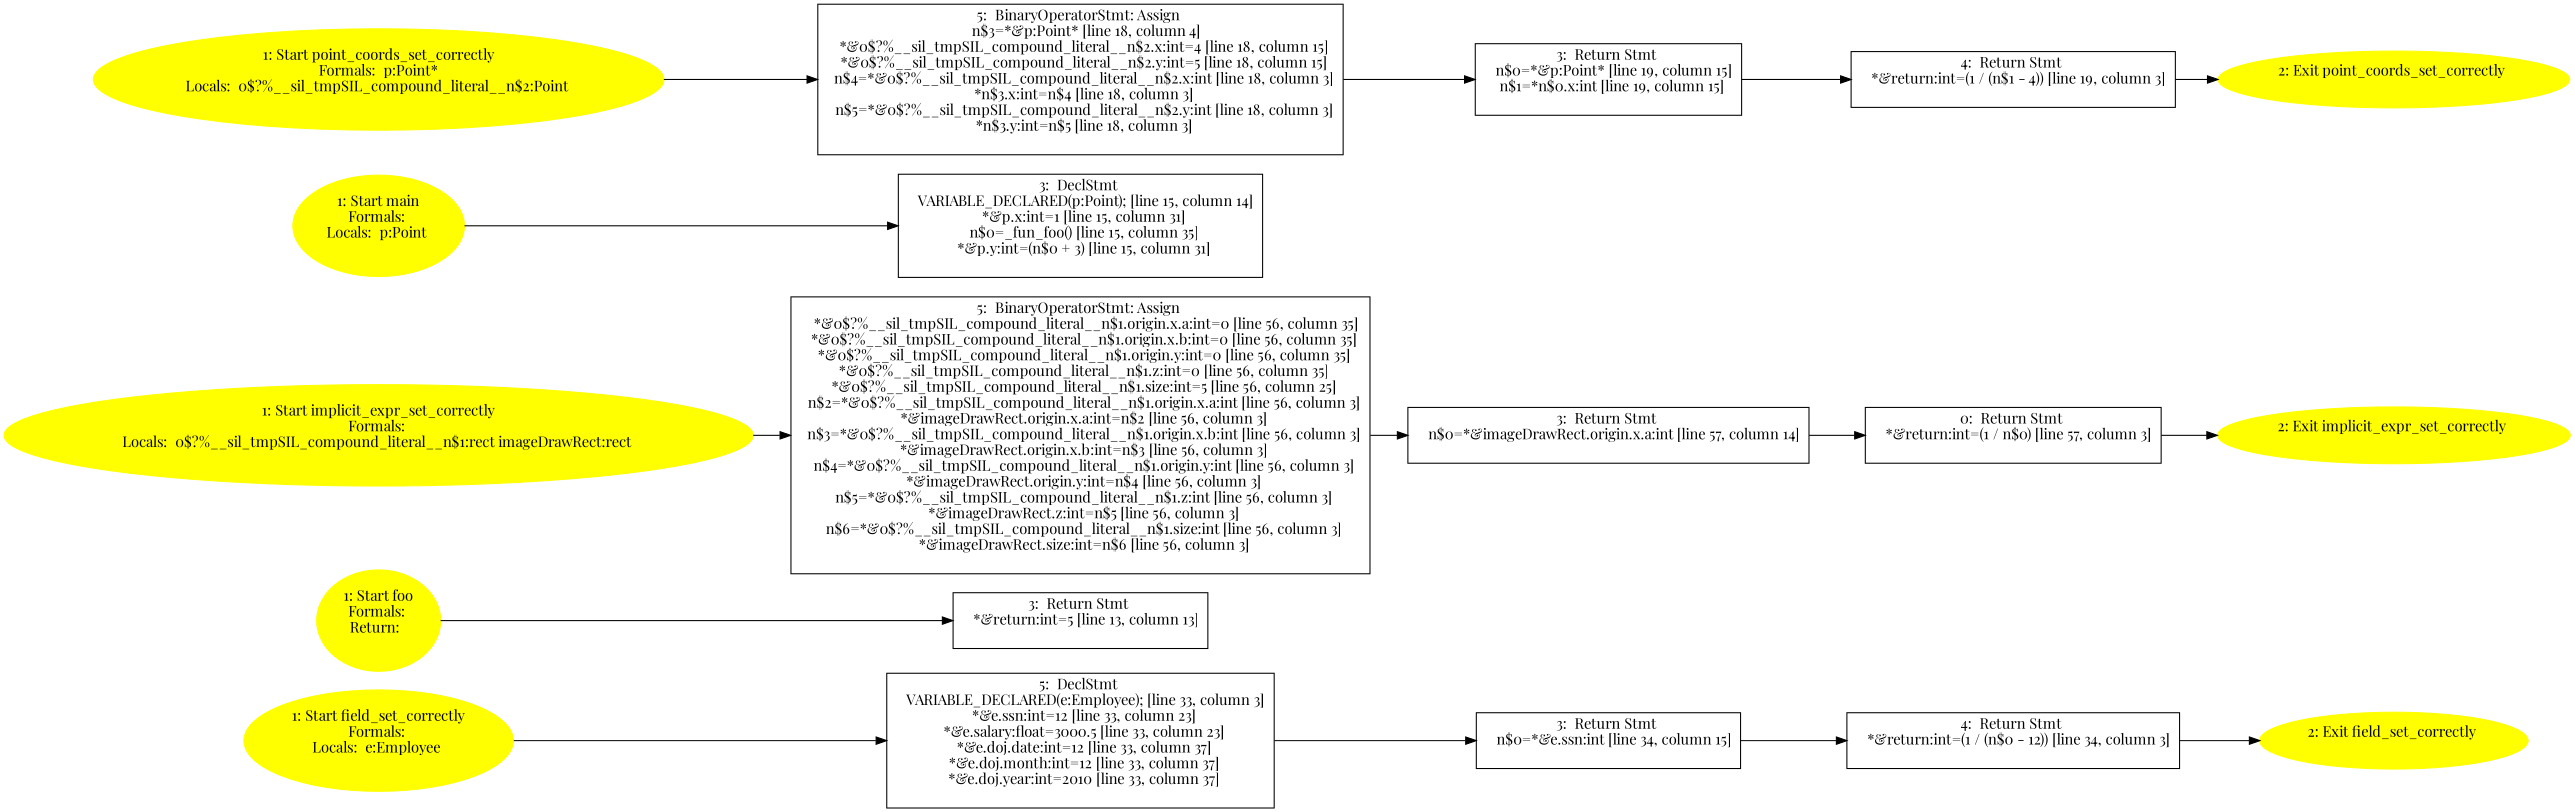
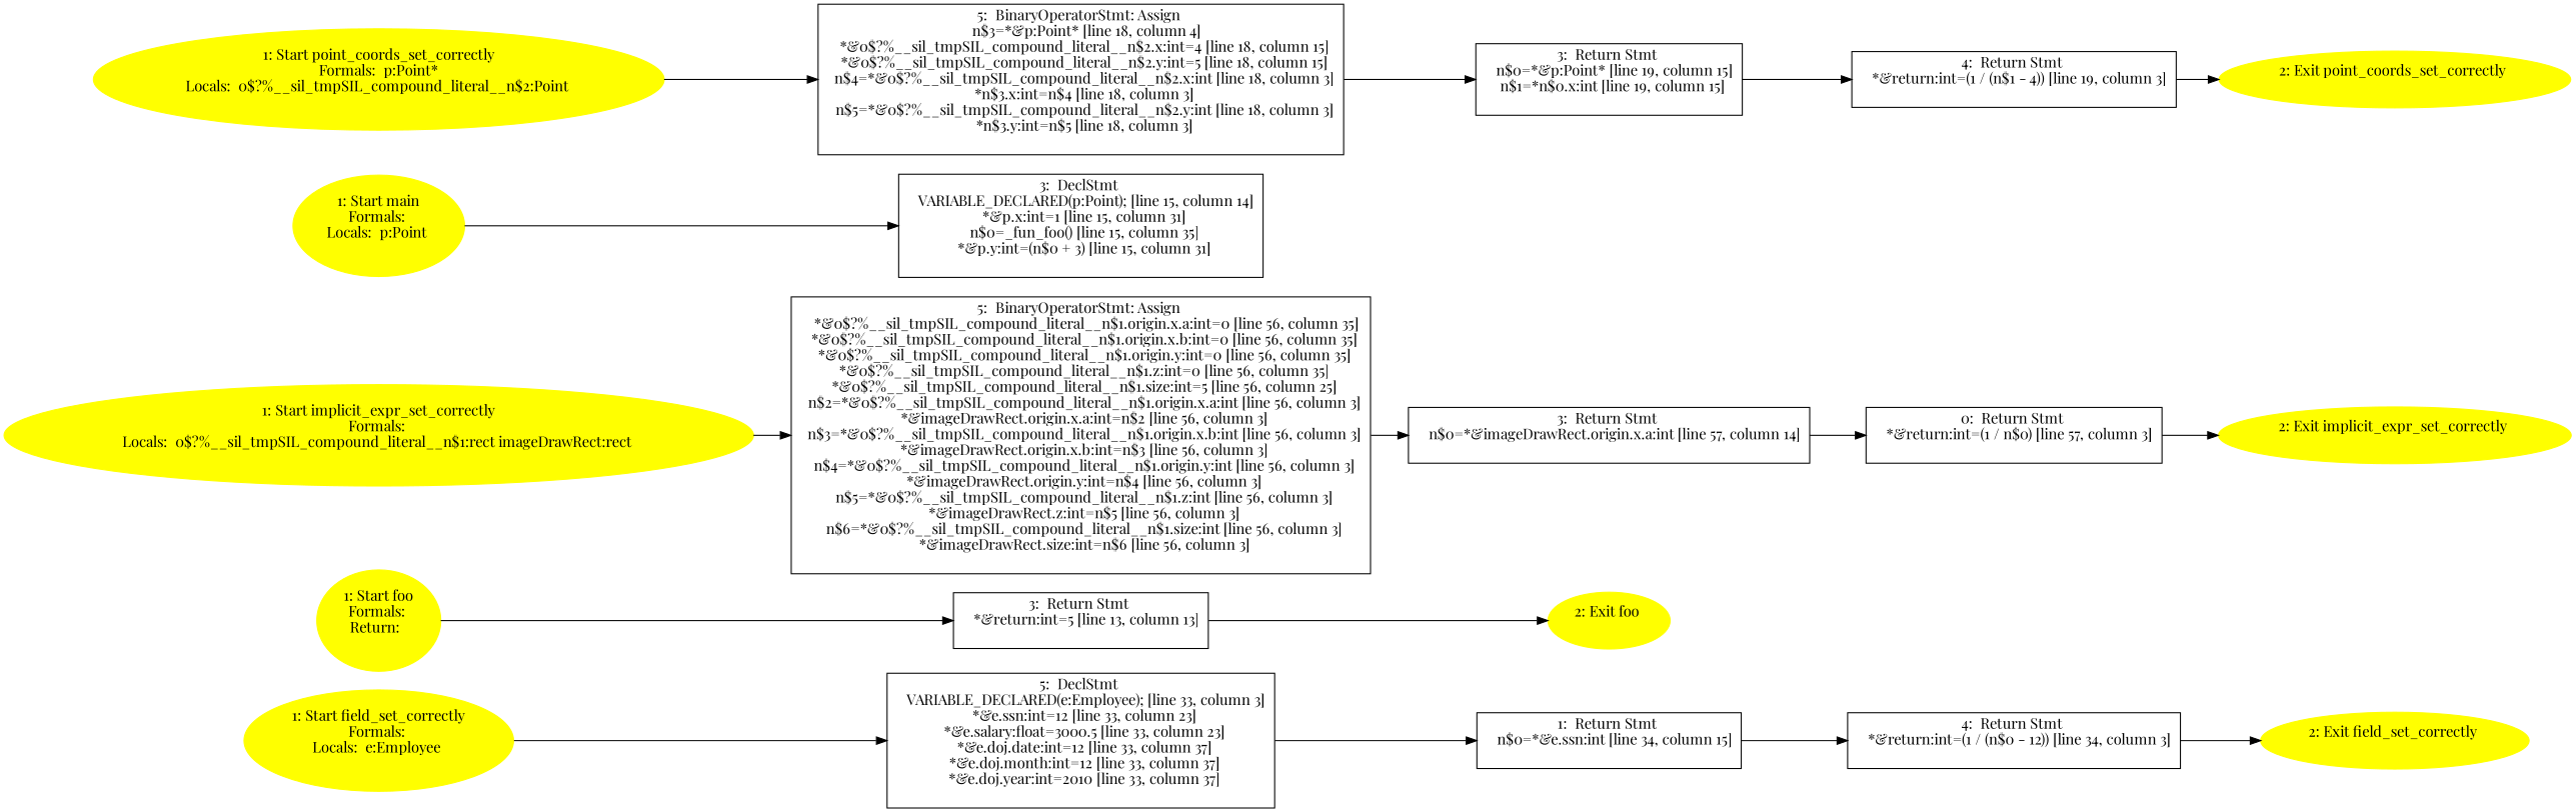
  digraph {
    fontname="Playfair Display"
    rankdir=LR
    node [fontname="Playfair Display" shape=box]
    edge [fontname="Playfair Display"]
    n1 [color=yellow label="1: Start field_set_correctly\nFormals: \nLocals:  e:Employee \n  " style=filled shape=""]
    n2 [label="5:  DeclStmt \n   VARIABLE_DECLARED(e:Employee); [line 33, column 3]\n  *&e.ssn:int=12 [line 33, column 23]\n  *&e.salary:float=3000.5 [line 33, column 23]\n  *&e.doj.date:int=12 [line 33, column 37]\n  *&e.doj.month:int=12 [line 33, column 37]\n  *&e.doj.year:int=2010 [line 33, column 37]\n "]
-   n3 [label="3:  Return Stmt \n   n$0=*&e.ssn:int [line 34, column 15]\n "]
+   n3 [label="1:  Return Stmt \n   n$0=*&e.ssn:int [line 34, column 15]\n "]
    n4 [label="4:  Return Stmt \n   *&return:int=(1 / (n$0 - 12)) [line 34, column 3]\n "]
    n5 [color=yellow label="2: Exit field_set_correctly \n  " style=filled shape=""]
    n6 [color=yellow label="1: Start foo\nFormals: \nReturn:  \n  " style=filled shape=""]
    n7 [label="3:  Return Stmt \n   *&return:int=5 [line 13, column 13]\n "]
+   n8 [color=yellow label="2: Exit foo \n  " style=filled shape=""]
    n9 [color=yellow label="1: Start implicit_expr_set_correctly\nFormals: \nLocals:  0$?%__sil_tmpSIL_compound_literal__n$1:rect imageDrawRect:rect \n  " style=filled shape=""]
    n10 [label="5:  BinaryOperatorStmt: Assign \n   *&0$?%__sil_tmpSIL_compound_literal__n$1.origin.x.a:int=0 [line 56, column 35]\n  *&0$?%__sil_tmpSIL_compound_literal__n$1.origin.x.b:int=0 [line 56, column 35]\n  *&0$?%__sil_tmpSIL_compound_literal__n$1.origin.y:int=0 [line 56, column 35]\n  *&0$?%__sil_tmpSIL_compound_literal__n$1.z:int=0 [line 56, column 35]\n  *&0$?%__sil_tmpSIL_compound_literal__n$1.size:int=5 [line 56, column 25]\n  n$2=*&0$?%__sil_tmpSIL_compound_literal__n$1.origin.x.a:int [line 56, column 3]\n  *&imageDrawRect.origin.x.a:int=n$2 [line 56, column 3]\n  n$3=*&0$?%__sil_tmpSIL_compound_literal__n$1.origin.x.b:int [line 56, column 3]\n  *&imageDrawRect.origin.x.b:int=n$3 [line 56, column 3]\n  n$4=*&0$?%__sil_tmpSIL_compound_literal__n$1.origin.y:int [line 56, column 3]\n  *&imageDrawRect.origin.y:int=n$4 [line 56, column 3]\n  n$5=*&0$?%__sil_tmpSIL_compound_literal__n$1.z:int [line 56, column 3]\n  *&imageDrawRect.z:int=n$5 [line 56, column 3]\n  n$6=*&0$?%__sil_tmpSIL_compound_literal__n$1.size:int [line 56, column 3]\n  *&imageDrawRect.size:int=n$6 [line 56, column 3]\n "]
    n11 [label="3:  Return Stmt \n   n$0=*&imageDrawRect.origin.x.a:int [line 57, column 14]\n "]
    n12 [label="0:  Return Stmt \n   *&return:int=(1 / n$0) [line 57, column 3]\n "]
    n13 [color=yellow label="2: Exit implicit_expr_set_correctly \n  " style=filled shape=""]
    n14 [color=yellow label="1: Start main\nFormals: \nLocals:  p:Point \n  " style=filled shape=""]
    n15 [label="3:  DeclStmt \n   VARIABLE_DECLARED(p:Point); [line 15, column 14]\n  *&p.x:int=1 [line 15, column 31]\n  n$0=_fun_foo() [line 15, column 35]\n  *&p.y:int=(n$0 + 3) [line 15, column 31]\n "]
    n16 [color=yellow label="1: Start point_coords_set_correctly\nFormals:  p:Point*\nLocals:  0$?%__sil_tmpSIL_compound_literal__n$2:Point \n  " style=filled shape=""]
    n17 [label="5:  BinaryOperatorStmt: Assign \n   n$3=*&p:Point* [line 18, column 4]\n  *&0$?%__sil_tmpSIL_compound_literal__n$2.x:int=4 [line 18, column 15]\n  *&0$?%__sil_tmpSIL_compound_literal__n$2.y:int=5 [line 18, column 15]\n  n$4=*&0$?%__sil_tmpSIL_compound_literal__n$2.x:int [line 18, column 3]\n  *n$3.x:int=n$4 [line 18, column 3]\n  n$5=*&0$?%__sil_tmpSIL_compound_literal__n$2.y:int [line 18, column 3]\n  *n$3.y:int=n$5 [line 18, column 3]\n "]
    n18 [label="3:  Return Stmt \n   n$0=*&p:Point* [line 19, column 15]\n  n$1=*n$0.x:int [line 19, column 15]\n "]
    n19 [label="4:  Return Stmt \n   *&return:int=(1 / (n$1 - 4)) [line 19, column 3]\n "]
    n20 [color=yellow label="2: Exit point_coords_set_correctly \n  " style=filled shape=""]
    n1 -> n2
    n2 -> n3
    n3 -> n4
    n4 -> n5
    n6 -> n7
+   n7 -> n8
    n9 -> n10
    n10 -> n11
    n11 -> n12
    n12 -> n13
    n14 -> n15
    n16 -> n17
    n17 -> n18
    n18 -> n19
    n19 -> n20
  }
